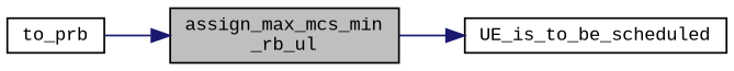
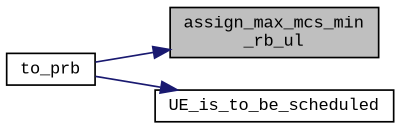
  digraph {
    fontname="Liberation Mono"
    rankdir=LR
    node [color=black fillcolor=white fontname="Liberation Mono" fontsize=10 shape=record style=filled]
    edge [color=midnightblue fontname="Liberation Mono" fontsize=10 labelfontname=Helvetica labelfontsize=10 style=solid]
    n1 [fillcolor=grey75 fontcolor=black height=0.2 label="assign_max_mcs_min\l_rb_ul" width=0.4]
    n2 [height=0.2 label=UE_is_to_be_scheduled width=0.4]
    n3 [height=0.2 label=to_prb width=0.4]
-   n1 -> n2
+   n3 -> n2
    n3 -> n1
  }
